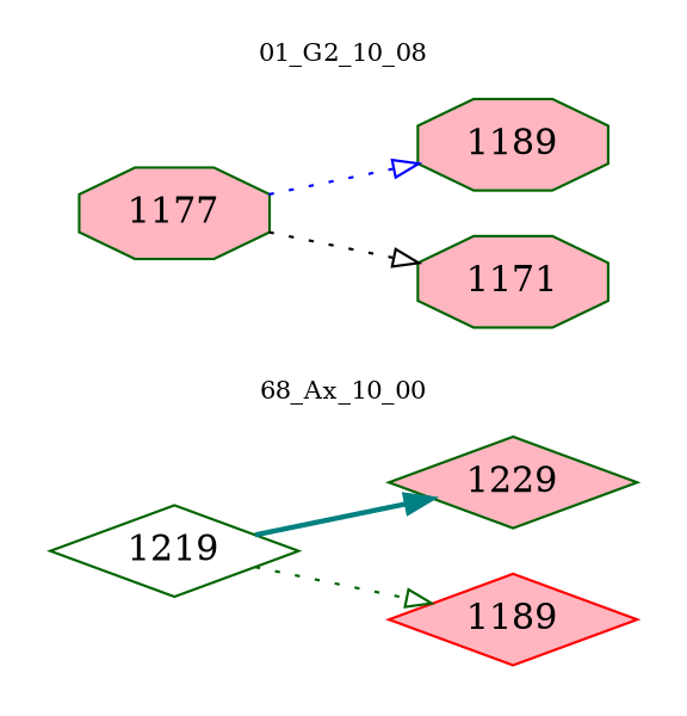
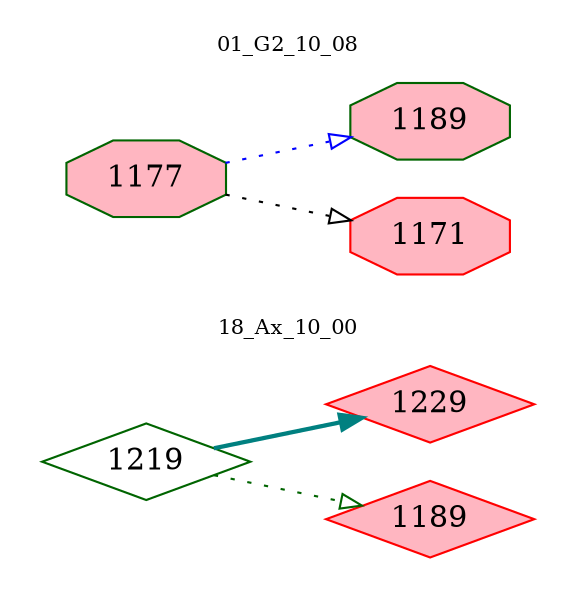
  digraph {
    rankdir=LR
    node [color=darkgreen fillcolor=lightpink shape=diamond style=filled]
    edge [arrowhead=onormal style=dotted]
    n1 [fillcolor=white label=1219]
    n2 [color=red label=1189]
-   n3 [label=1229]
+   n3 [color=red label=1229]
    n4 [label=1177 shape=octagon]
-   n5 [label=1171 shape=octagon]
+   n5 [color=red label=1171 shape=octagon]
    n6 [label=1189 shape=octagon]
    subgraph cluster_1 {
      color=white
      fontsize=10
-     label="68_Ax_10_00"
+     label="18_Ax_10_00"
      n1
      n2
      n3
    }
    subgraph cluster_2 {
      color=white
      fontsize=10
      label="01_G2_10_08"
      n4
      n5
      n6
    }
    n1 -> n2 [color=darkgreen]
    n1 -> n3 [arrowhead=normal color=teal style=bold]
    n4 -> n5 [color=black]
    n4 -> n6 [color=blue]
  }
